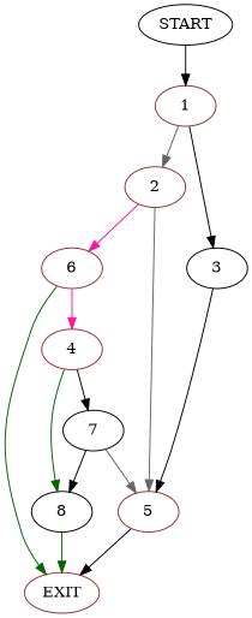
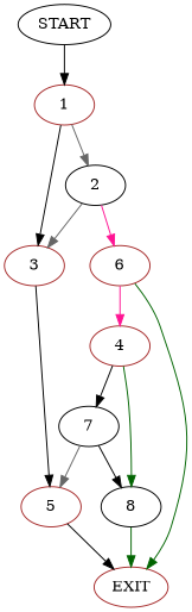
  digraph {
    node [color=brown]
    edge [color=black]
    n1 [color=black label=START]
    1
-   2
-   3 [color=black]
+   2 [color=black]
+   3
    n5 [label=EXIT]
    6
    5
    4
    7 [color=black]
    8 [color=black]
    n1 -> 1
    1 -> 2 [color=gray40]
    1 -> 3
-   2 -> 5 [color=gray40]
+   2 -> 3 [color=gray40]
    2 -> 6 [color=deeppink]
    3 -> 5
    6 -> n5 [color=darkgreen]
    6 -> 4 [color=deeppink]
    5 -> n5
    4 -> 7
    4 -> 8 [color=darkgreen]
    7 -> 5 [color=gray40]
    7 -> 8
    8 -> n5 [color=darkgreen]
  }
